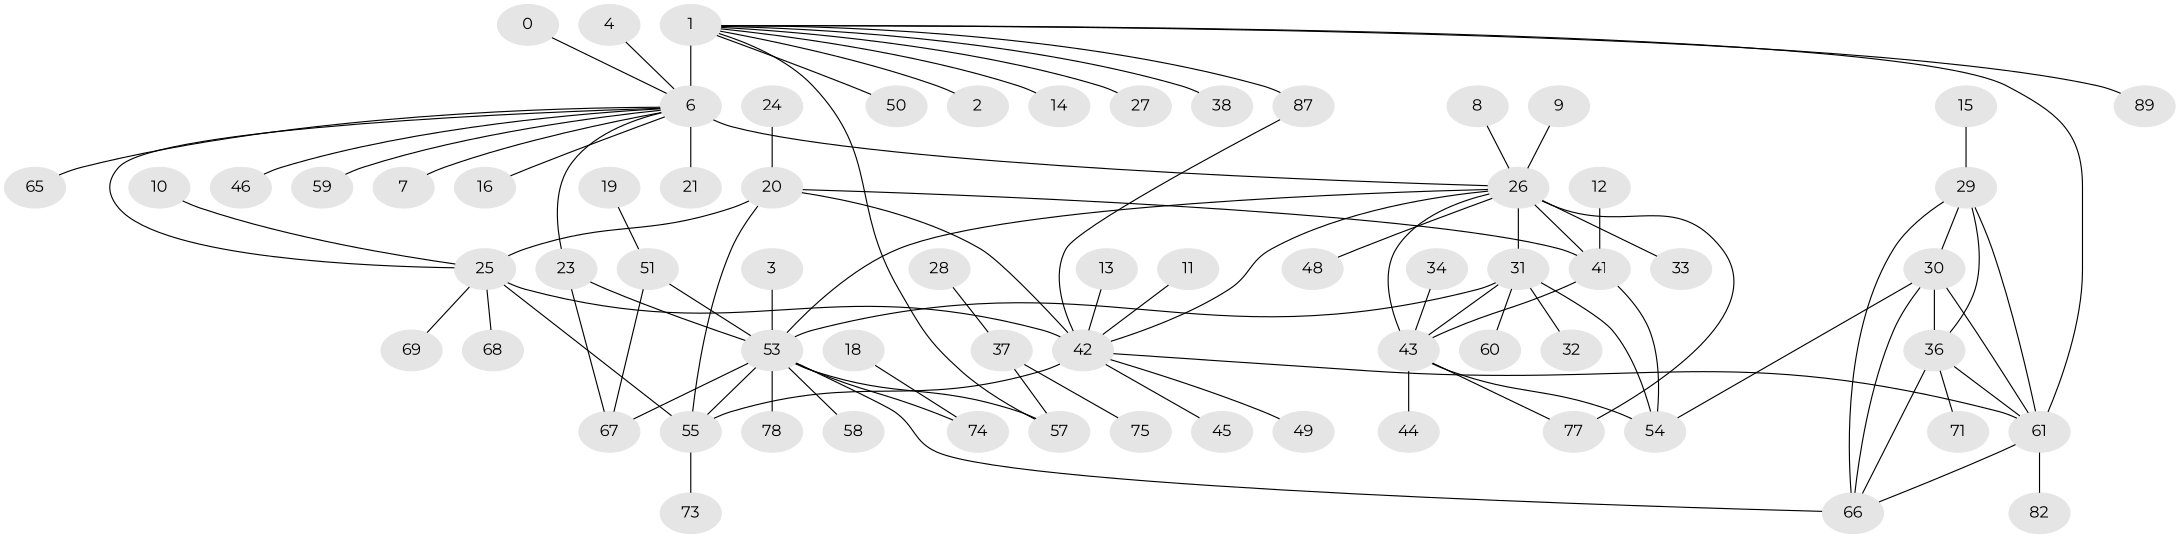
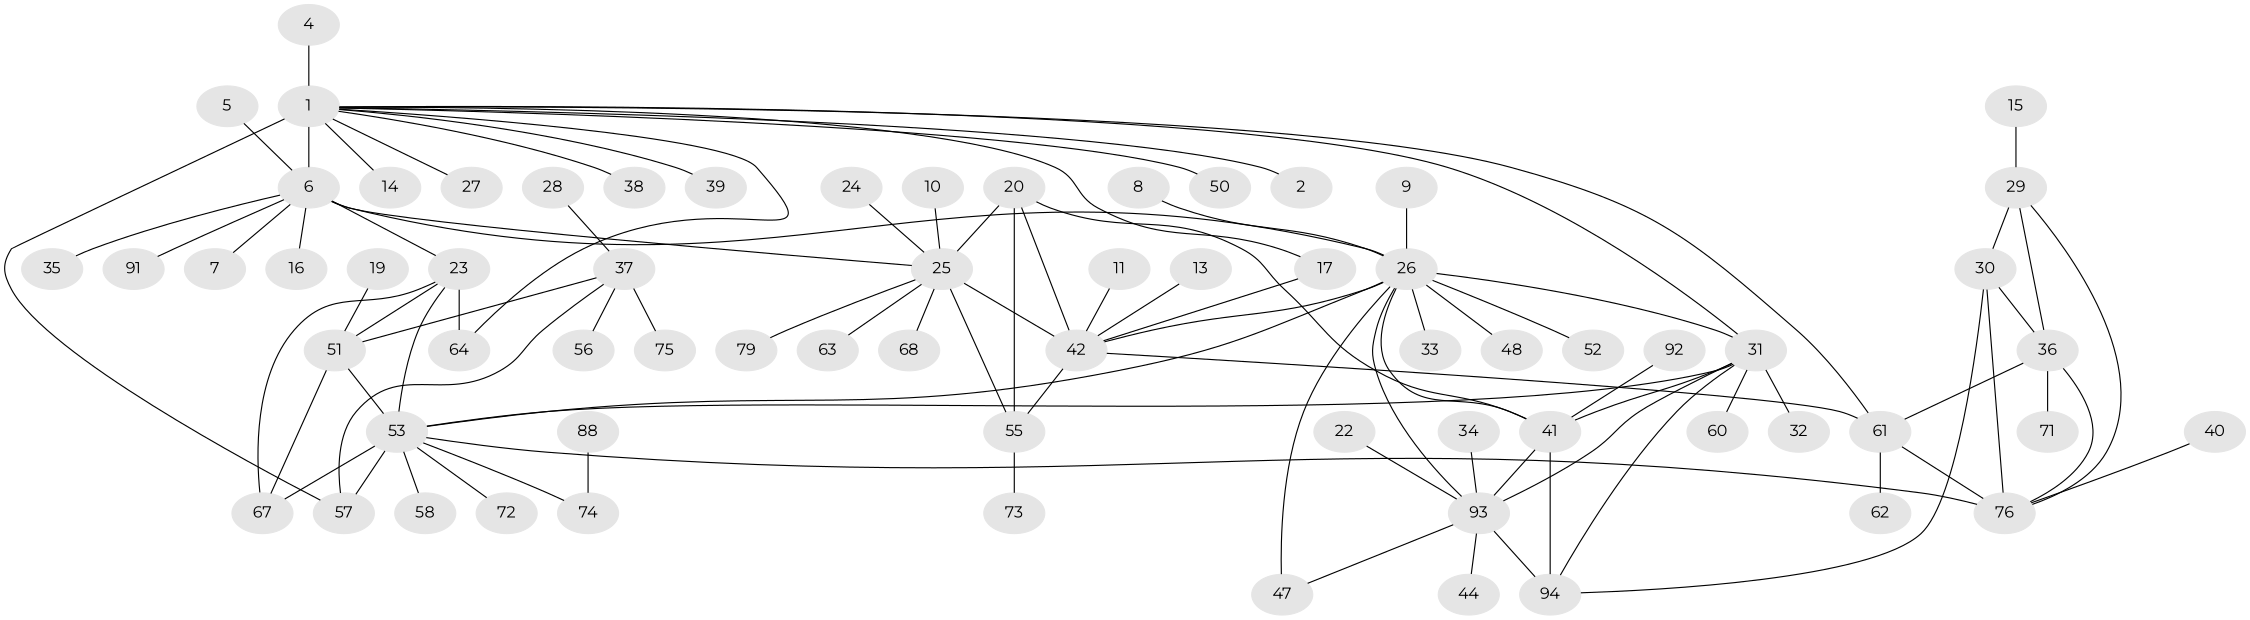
  graph {
    fontname=Montserrat
    node [color=gray90 fontname=Montserrat style=filled]
    edge [fontname=Montserrat weight=1.0]
    1
    2
    6
    14
-   17 [label=87]
+   17
    27
    31
    38
-   39 [label=89]
+   39
    50
    57
    61
+   64
    7
    16
-   21
+   21 [label=91]
    23
    25
    26
-   35 [label=65]
-   46
-   59
+   35
    42
    53
    41
-   43
-   54
+   43 [label=93]
+   54 [label=94]
    32
    60
-   66
-   62 [label=82]
-   3
+   66 [label=76]
+   62
    n33 [label=74]
    55
    67
    58
-   72 [label=78]
+   72
    4
-   5 [label=0]
+   5
    51
+   63
    68
-   69
+   69 [label=79]
    33
    48
-   47 [label=77]
+   52
+   47
    8
    9
    10
    11
-   45
-   49
-   12
+   12 [label=92]
    13
    15
    29
    30
    36
-   18
+   18 [label=88]
    19
    20
    73
+   22
    44
    24
    28
    37
+   56
    n70 [label=75]
    71
    34
+   40
    1 -- 2
    1 -- 6 [weight=12.0]
    1 -- 14
    1 -- 17
    1 -- 27
+   1 -- 31
    1 -- 38
    1 -- 39
    1 -- 50
    1 -- 57
    1 -- 61
+   1 -- 64
    6 -- 7
    6 -- 16
    6 -- 21
    6 -- 23
    6 -- 25
    6 -- 26
    6 -- 35
-   6 -- 46
-   6 -- 59
    17 -- 42
    31 -- 53
+   31 -- 41
    31 -- 43
    31 -- 54 [weight=3.0]
    31 -- 32
    31 -- 60
    61 -- 66 [weight=2.0]
    61 -- 62
+   23 -- 64
    23 -- 53 [weight=4.0]
    23 -- 67
+   23 -- 51
    25 -- 42
    25 -- 55
+   25 -- 63
    25 -- 68
    25 -- 69
    26 -- 31
    26 -- 42
    26 -- 53
    26 -- 41
    26 -- 43
    26 -- 33
    26 -- 48
+   26 -- 52
    26 -- 47 [weight=3.0]
    42 -- 61
    42 -- 55
-   42 -- 45
-   42 -- 49
    53 -- 57
    53 -- 66
    53 -- n33
-   53 -- 55
    53 -- 67 [weight=4.0]
    53 -- 58
    53 -- 72
    41 -- 43
    41 -- 54 [weight=3.0]
    43 -- 54 [weight=3.0]
    43 -- 47
    43 -- 44
-   3 -- 53
    55 -- 73
-   4 -- 6
+   4 -- 1
    5 -- 6
    51 -- 53 [weight=4.0]
    51 -- 67
    8 -- 26
    9 -- 26
    10 -- 25
    11 -- 42
    12 -- 41
    13 -- 42
    15 -- 29
-   29 -- 61 [weight=2.0]
    29 -- 66
    29 -- 30 [weight=2.0]
    29 -- 36
-   30 -- 61 [weight=4.0]
    30 -- 54
    30 -- 66 [weight=2.0]
    30 -- 36 [weight=2.0]
    36 -- 61 [weight=2.0]
    36 -- 66
    36 -- 71
    18 -- n33
    19 -- 51
    20 -- 25 [weight=4.0]
    20 -- 42 [weight=4.0]
    20 -- 41
    20 -- 55 [weight=4.0]
-   24 -- 20
+   22 -- 43
+   24 -- 25
    28 -- 37
    37 -- 57
+   37 -- 51
+   37 -- 56
    37 -- n70
    34 -- 43
+   40 -- 66
  }
